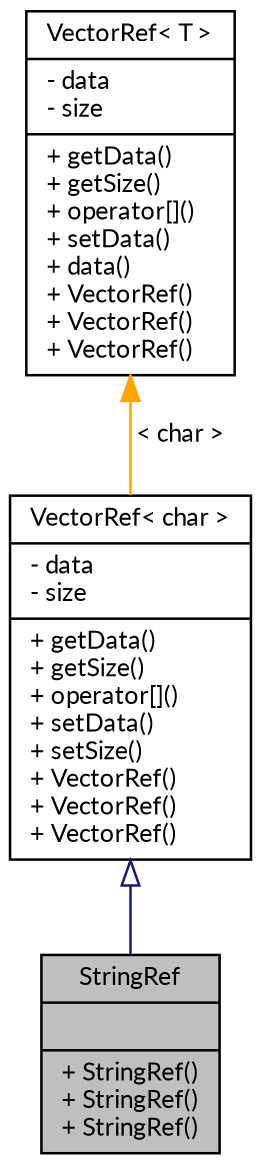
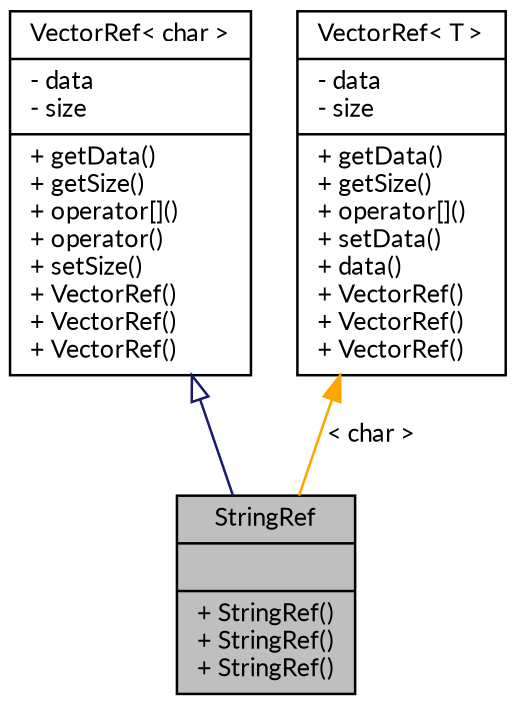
  digraph {
    fontname=Lato
    node [color=black fillcolor=white fontname=Lato fontsize=10 shape=record style=filled]
    edge [dir=back fontname=Lato fontsize=10 labelfontname=Helvetica labelfontsize=10 style=solid]
    n1 [fillcolor=grey75 fontcolor=black height=0.2 label="{StringRef\n||+ StringRef()\l+ StringRef()\l+ StringRef()\l}" width=0.4]
-   n2 [height=0.2 label="{VectorRef\< char \>\n|- data\l- size\l|+ getData()\l+ getSize()\l+ operator[]()\l+ setData()\l+ setSize()\l+ VectorRef()\l+ VectorRef()\l+ VectorRef()\l}" width=0.4]
+   n2 [height=0.2 label="{VectorRef\< char \>\n|- data\l- size\l|+ getData()\l+ getSize()\l+ operator[]()\l+ operator()\l+ setSize()\l+ VectorRef()\l+ VectorRef()\l+ VectorRef()\l}" width=0.4]
    n3 [height=0.2 label="{VectorRef\< T \>\n|- data\l- size\l|+ getData()\l+ getSize()\l+ operator[]()\l+ setData()\l+ data()\l+ VectorRef()\l+ VectorRef()\l+ VectorRef()\l}" width=0.4]
    n2 -> n1 [arrowtail=onormal color=midnightblue]
-   n3 -> n2 [color=orange label=" \< char \>"]
+   n3 -> n1 [color=orange label=" \< char \>"]
  }
